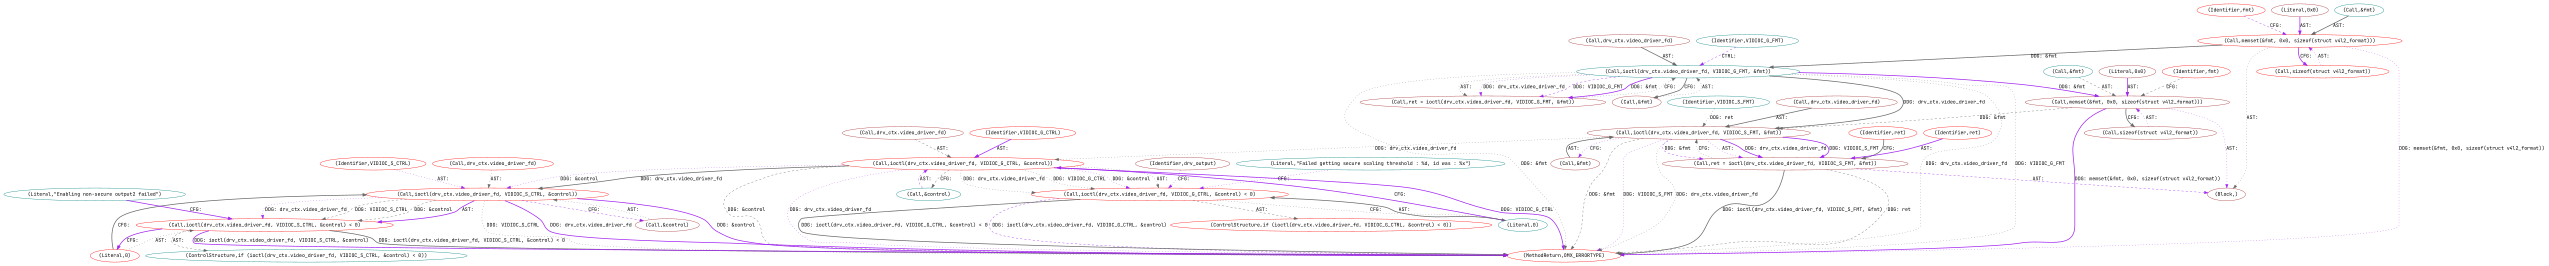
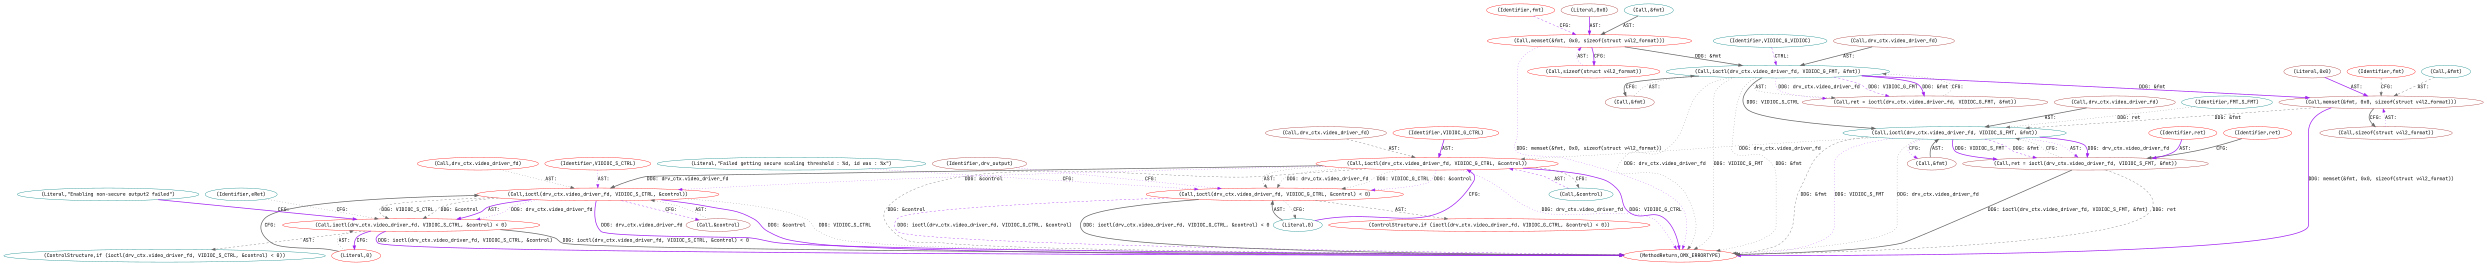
  digraph {
    fontname="JetBrains Mono"
    node [color=red fontname="JetBrains Mono"]
    edge [color=gray40 fontname="JetBrains Mono" style=dotted]
    n1 [color=brown label="(Call,memset(&fmt, 0x0, sizeof(struct v4l2_format)))"]
-   n2 [color=brown label="(Call,ioctl(drv_ctx.video_driver_fd, VIDIOC_S_FMT, &fmt))"]
+   n2 [color=teal label="(Call,ioctl(drv_ctx.video_driver_fd, VIDIOC_S_FMT, &fmt))"]
    n3 [color=brown label="(Call,sizeof(struct v4l2_format))"]
    n4 [label="(MethodReturn,OMX_ERRORTYPE)"]
-   n5 [color=brown label="(Block,)"]
    n6 [color=brown label="(Call,ret = ioctl(drv_ctx.video_driver_fd, VIDIOC_S_FMT, &fmt))"]
    n7 [label="(Call,ioctl(drv_ctx.video_driver_fd, VIDIOC_G_CTRL, &control))"]
    n8 [color=brown label="(Call,&fmt)"]
    n9 [color=teal label="(Call,ioctl(drv_ctx.video_driver_fd, VIDIOC_G_FMT, &fmt))"]
    n10 [color=brown label="(Call,ret = ioctl(drv_ctx.video_driver_fd, VIDIOC_G_FMT, &fmt))"]
    n11 [color=brown label="(Call,&fmt)"]
    n12 [label="(Call,memset(&fmt, 0x0, sizeof(struct v4l2_format)))"]
    n13 [label="(Call,sizeof(struct v4l2_format))"]
    n14 [label="(Call,ioctl(drv_ctx.video_driver_fd, VIDIOC_G_CTRL, &control) < 0)"]
    n15 [label="(Call,ioctl(drv_ctx.video_driver_fd, VIDIOC_S_CTRL, &control))"]
    n16 [color=teal label="(Call,&control)"]
    n17 [label="(ControlStructure,if (ioctl(drv_ctx.video_driver_fd, VIDIOC_G_CTRL, &control) < 0))"]
    n18 [color=teal label="(Literal,0)"]
    n19 [label="(Call,ioctl(drv_ctx.video_driver_fd, VIDIOC_S_CTRL, &control) < 0)"]
    n20 [color=brown label="(Call,&control)"]
    n21 [label="(Literal,0)"]
    n22 [color=teal label="(ControlStructure,if (ioctl(drv_ctx.video_driver_fd, VIDIOC_S_CTRL, &control) < 0))"]
    n23 [label="(Identifier,fmt)"]
    n24 [label="(Identifier,VIDIOC_G_CTRL)"]
    n25 [color=teal label="(Literal,\"Failed getting secure scaling threshold : %d, id was : %x\")"]
-   n26 [color=teal label="(Identifier,VIDIOC_S_FMT)"]
+   n26 [color=teal label="(Identifier,FMT_S_FMT)"]
    n27 [color=brown label="(Call,drv_ctx.video_driver_fd)"]
    n28 [label="(Identifier,ret)"]
+   n29 [color=teal label="(Identifier,eRet)"]
    n30 [color=brown label="(Call,drv_ctx.video_driver_fd)"]
    n31 [color=brown label="(Identifier,drv_output)"]
    n32 [label="(Identifier,fmt)"]
-   n33 [color=teal label="(Identifier,VIDIOC_G_FMT)"]
+   n33 [color=teal label="(Identifier,VIDIOC_G_VIDIOC)"]
    n34 [label="(Identifier,ret)"]
    n35 [color=brown label="(Call,drv_ctx.video_driver_fd)"]
    n36 [color=teal label="(Call,&fmt)"]
    n37 [color=brown label="(Literal,0x0)"]
    n38 [label="(Call,drv_ctx.video_driver_fd)"]
    n39 [label="(Identifier,VIDIOC_S_CTRL)"]
    n40 [color=teal label="(Literal,\"Enabling non-secure output2 failed\")"]
    n41 [color=teal label="(Call,&fmt)"]
    n42 [color=brown label="(Literal,0x0)"]
    n1 -> n2 [label="DDG: &fmt" style=dashed]
    n1 -> n3 [label="CFG: " style=bold]
    n1 -> n4 [color=purple label="DDG: memset(&fmt, 0x0, sizeof(struct v4l2_format))" style=bold]
-   n1 -> n5 [color=purple label="AST: "]
    n2 -> n4 [label="DDG: &fmt" style=dashed]
    n2 -> n4 [color=purple label="DDG: VIDIOC_S_FMT"]
    n2 -> n4 [label="DDG: drv_ctx.video_driver_fd"]
    n2 -> n6 [color=purple label="AST: "]
    n2 -> n6 [color=purple label="DDG: drv_ctx.video_driver_fd" style=bold]
    n2 -> n6 [color=purple label="DDG: VIDIOC_S_FMT" style=bold]
    n2 -> n6 [color=purple label="DDG: &fmt" style=dashed]
    n2 -> n7 [label="DDG: drv_ctx.video_driver_fd"]
    n2 -> n8 [color=purple label="CFG: "]
    n3 -> n1 [color=purple label="AST: "]
    n6 -> n2 [label="CFG: "]
    n6 -> n4 [label="DDG: ret" style=dashed]
    n6 -> n4 [label="DDG: ioctl(drv_ctx.video_driver_fd, VIDIOC_S_FMT, &fmt)" style=bold]
-   n6 -> n5 [color=purple label="AST: " style=dashed]
    n7 -> n4 [color=purple label="DDG: VIDIOC_G_CTRL" style=bold]
    n7 -> n4 [label="DDG: &control" style=dashed]
    n7 -> n4 [color=purple label="DDG: drv_ctx.video_driver_fd"]
    n7 -> n14 [label="AST: "]
    n7 -> n14 [label="DDG: drv_ctx.video_driver_fd"]
    n7 -> n14 [label="DDG: VIDIOC_G_CTRL"]
    n7 -> n14 [color=purple label="DDG: &control"]
    n7 -> n15 [label="DDG: drv_ctx.video_driver_fd" style=bold]
    n7 -> n15 [color=purple label="DDG: &control"]
    n7 -> n16 [label="CFG: " style=dashed]
    n8 -> n2 [label="AST: " style=bold]
    n9 -> n1 [color=purple label="DDG: &fmt" style=bold]
-   n9 -> n2 [label="DDG: drv_ctx.video_driver_fd" style=bold]
+   n9 -> n2 [label="DDG: VIDIOC_S_CTRL" style=bold]
    n9 -> n4 [label="DDG: drv_ctx.video_driver_fd"]
    n9 -> n4 [label="DDG: VIDIOC_G_FMT"]
    n9 -> n4 [label="DDG: &fmt"]
    n9 -> n10 [label="AST: "]
    n9 -> n10 [color=purple label="DDG: drv_ctx.video_driver_fd"]
    n9 -> n10 [color=purple label="DDG: VIDIOC_G_FMT" style=dashed]
    n9 -> n10 [color=purple label="DDG: &fmt" style=bold]
    n9 -> n11 [label="CFG: " style=bold]
    n10 -> n9 [label="CFG: "]
    n11 -> n9 [label="AST: "]
    n12 -> n4 [color=purple label="DDG: memset(&fmt, 0x0, sizeof(struct v4l2_format))"]
-   n12 -> n5 [label="AST: "]
    n12 -> n9 [label="DDG: &fmt" style=bold]
    n12 -> n13 [color=purple label="CFG: " style=bold]
    n13 -> n12 [color=purple label="AST: "]
    n14 -> n4 [color=purple label="DDG: ioctl(drv_ctx.video_driver_fd, VIDIOC_G_CTRL, &control)" style=dashed]
    n14 -> n4 [label="DDG: ioctl(drv_ctx.video_driver_fd, VIDIOC_G_CTRL, &control) < 0" style=bold]
    n14 -> n17 [label="AST: " style=dashed]
    n14 -> n18 [label="CFG: "]
    n15 -> n4 [color=purple label="DDG: &control" style=bold]
    n15 -> n4 [label="DDG: VIDIOC_S_CTRL"]
    n15 -> n4 [color=purple label="DDG: drv_ctx.video_driver_fd" style=bold]
    n15 -> n19 [color=purple label="AST: " style=bold]
    n15 -> n19 [color=purple label="DDG: drv_ctx.video_driver_fd"]
    n15 -> n19 [label="DDG: VIDIOC_S_CTRL" style=dashed]
    n15 -> n19 [label="DDG: &control" style=dashed]
    n15 -> n20 [color=purple label="CFG: " style=dashed]
    n16 -> n7 [color=purple label="AST: " style=dashed]
    n18 -> n7 [color=purple label="CFG: " style=bold]
    n18 -> n14 [label="AST: " style=bold]
    n19 -> n4 [label="DDG: ioctl(drv_ctx.video_driver_fd, VIDIOC_S_CTRL, &control) < 0" style=bold]
    n19 -> n4 [color=purple label="DDG: ioctl(drv_ctx.video_driver_fd, VIDIOC_S_CTRL, &control)" style=bold]
    n19 -> n21 [color=purple label="CFG: " style=bold]
    n19 -> n22 [label="AST: " style=dashed]
    n20 -> n15 [label="AST: "]
    n21 -> n15 [label="CFG: " style=bold]
    n21 -> n19 [label="AST: "]
    n23 -> n12 [color=purple label="CFG: " style=dashed]
    n24 -> n7 [color=purple label="AST: " style=bold]
    n25 -> n14 [color=purple label="CFG: "]
    n26 -> n2 [label="DDG: ret"]
    n27 -> n7 [label="AST: " style=dashed]
    n28 -> n6 [label="CFG: " style=bold]
+   n29 -> n19 [label="CFG: "]
    n30 -> n2 [label="AST: " style=bold]
    n31 -> n14 [color=purple label="CFG: "]
    n32 -> n1 [label="CFG: " style=dashed]
    n33 -> n9 [color=purple label="CTRL: " style=dashed]
    n34 -> n6 [color=purple label="AST: " style=bold]
    n35 -> n9 [label="AST: " style=bold]
    n36 -> n1 [label="AST: " style=dashed]
    n37 -> n12 [color=purple label="AST: " style=bold]
    n38 -> n15 [label="AST: "]
    n39 -> n15 [color=purple label="AST: "]
    n40 -> n19 [color=purple label="CFG: " style=bold]
    n41 -> n12 [label="AST: " style=bold]
    n42 -> n1 [color=purple label="AST: " style=bold]
  }
